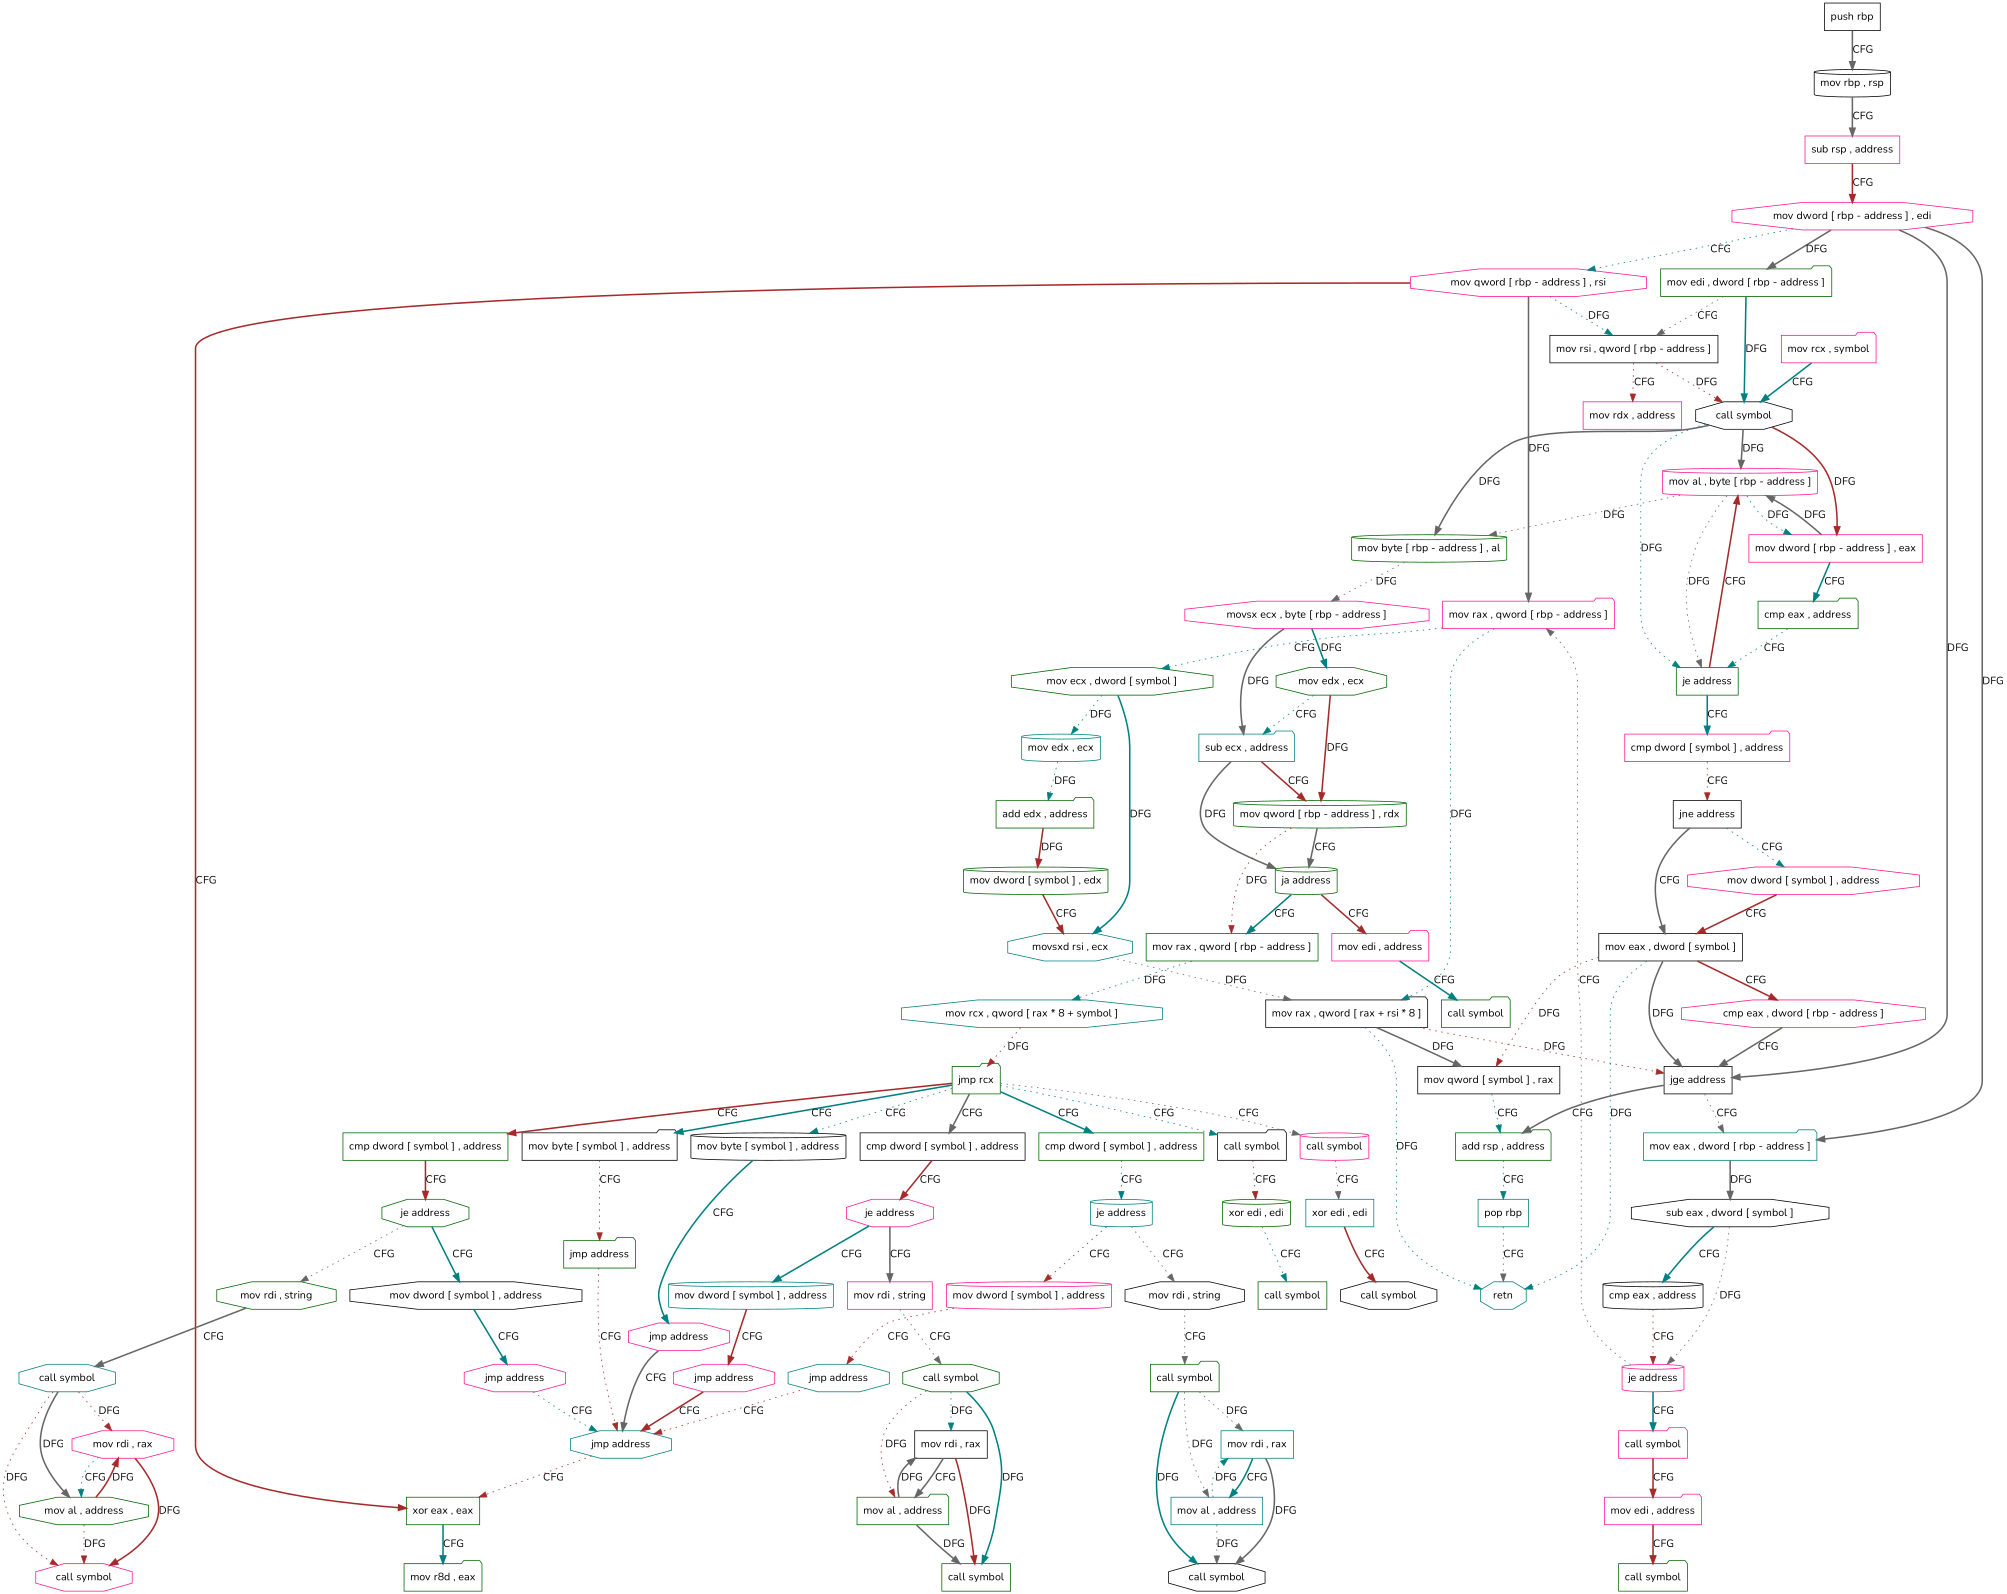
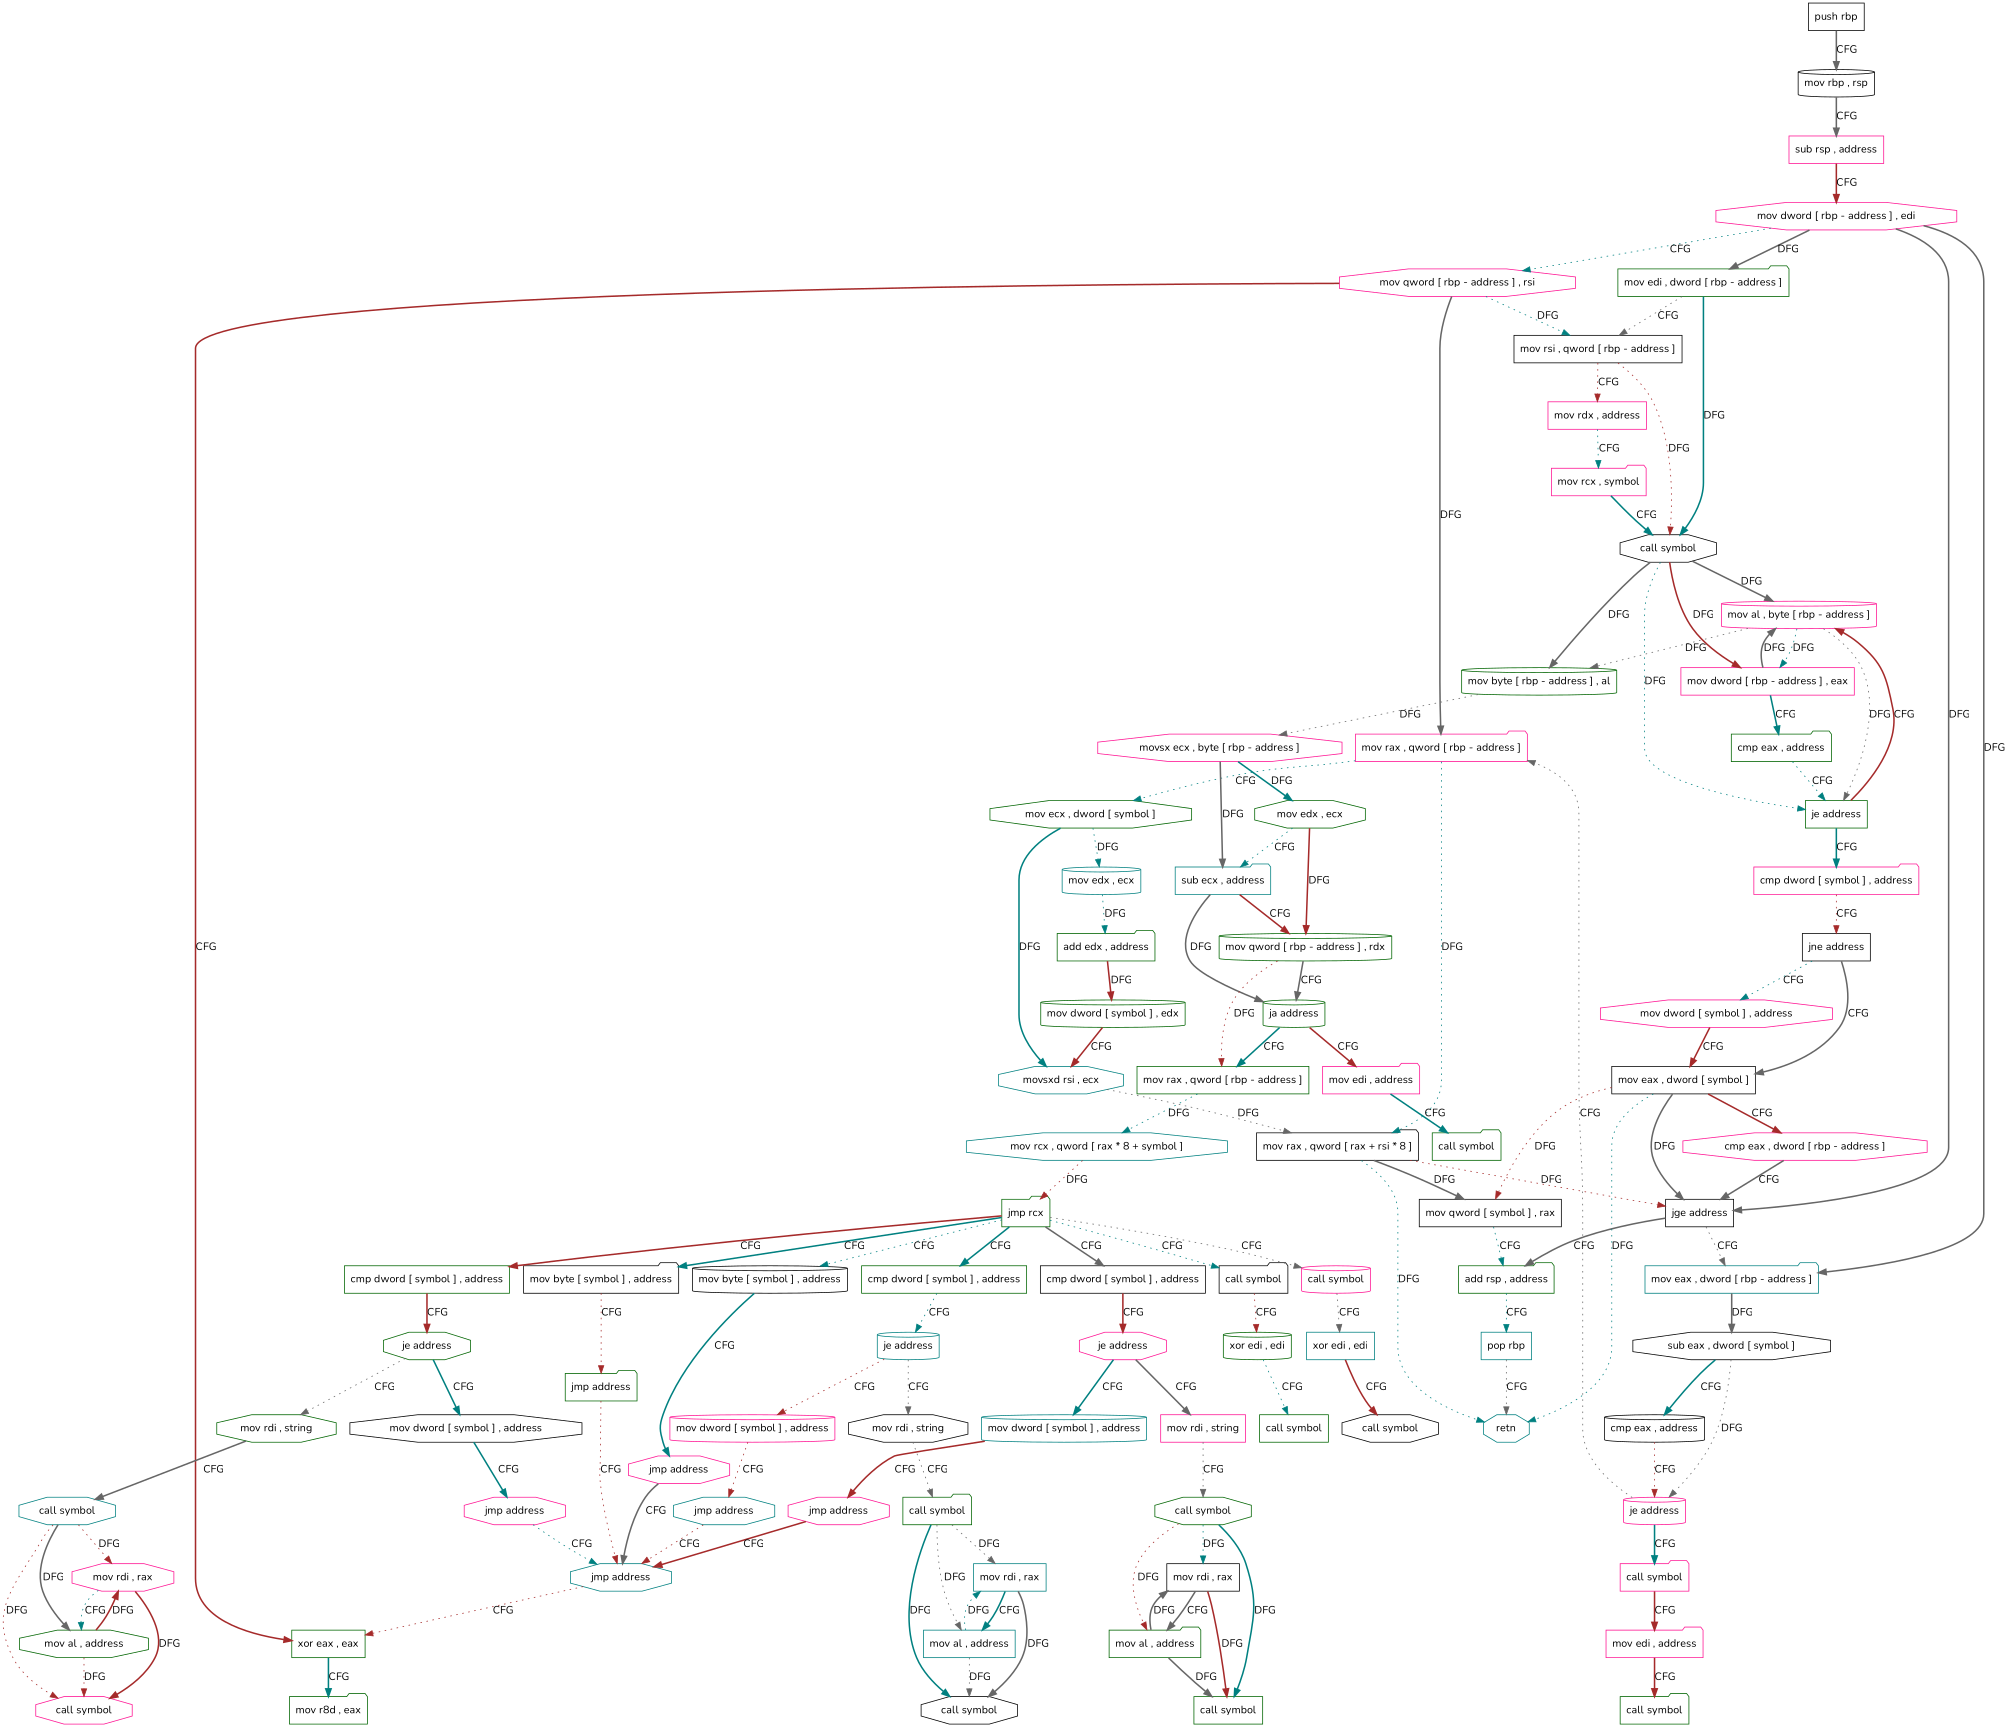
  digraph {
    fontname=Nunito
    node [color=darkgreen fontname=Nunito shape=octagon]
    edge [color=gray40 fontname=Nunito style=bold]
    n1 [color=black label="push rbp" shape=box]
    n2 [color=black label="mov rbp , rsp" shape=cylinder]
    n3 [color=deeppink label="sub rsp , address" shape=box]
    n4 [color=deeppink label="mov dword [ rbp - address ] , edi"]
    n5 [color=deeppink label="mov qword [ rbp - address ] , rsi"]
    n6 [color=black label="jge address" shape=box]
    n7 [color=teal label="mov eax , dword [ rbp - address ]" shape=folder]
    n8 [label="mov edi , dword [ rbp - address ]" shape=folder]
    n9 [label="xor eax , eax" shape=box]
    n10 [color=deeppink label="mov rax , qword [ rbp - address ]" shape=folder]
    n11 [color=black label="mov rsi , qword [ rbp - address ]" shape=box]
    n12 [label="add rsp , address" shape=folder]
    n13 [color=black label="sub eax , dword [ symbol ]"]
    n14 [color=black label="call symbol"]
    n15 [label="mov r8d , eax" shape=folder]
    n16 [label="mov ecx , dword [ symbol ]"]
    n17 [color=black label="mov rax , qword [ rax + rsi * 8 ]" shape=folder]
    n18 [color=deeppink label="mov rdx , address" shape=box]
    n19 [color=deeppink label="cmp dword [ symbol ] , address" shape=folder]
    n20 [color=black label="jne address" shape=box]
    n21 [color=black label="mov eax , dword [ symbol ]" shape=box]
    n22 [color=deeppink label="mov dword [ symbol ] , address"]
    n23 [color=deeppink label="cmp eax , dword [ rbp - address ]"]
    n24 [color=teal label=retn]
    n25 [color=black label="mov qword [ symbol ] , rax" shape=box]
    n26 [color=deeppink label="mov al , byte [ rbp - address ]" shape=cylinder]
    n27 [label="mov byte [ rbp - address ] , al" shape=cylinder]
    n28 [color=deeppink label="mov dword [ rbp - address ] , eax" shape=box]
    n29 [label="je address" shape=box]
    n30 [color=deeppink label="movsx ecx , byte [ rbp - address ]"]
    n31 [label="cmp eax , address" shape=folder]
    n32 [label="mov edx , ecx"]
    n33 [color=teal label="sub ecx , address" shape=folder]
    n34 [label="mov qword [ rbp - address ] , rdx" shape=cylinder]
    n35 [label="ja address" shape=cylinder]
    n36 [label="mov rax , qword [ rbp - address ]" shape=box]
    n37 [color=deeppink label="mov edi , address" shape=folder]
    n38 [color=teal label="mov rcx , qword [ rax * 8 + symbol ]"]
    n39 [label="call symbol" shape=folder]
    n40 [label="jmp rcx" shape=folder]
    n41 [color=teal label="pop rbp" shape=box]
    n42 [color=black label="cmp eax , address" shape=cylinder]
    n43 [color=deeppink label="je address" shape=cylinder]
    n44 [color=black label="call symbol" shape=folder]
    n45 [color=deeppink label="call symbol" shape=cylinder]
    n46 [color=black label="mov byte [ symbol ] , address" shape=folder]
    n47 [color=black label="mov byte [ symbol ] , address" shape=cylinder]
    n48 [label="cmp dword [ symbol ] , address" shape=box]
    n49 [label="cmp dword [ symbol ] , address" shape=box]
    n50 [color=black label="cmp dword [ symbol ] , address" shape=box]
    n51 [label="xor edi , edi" shape=cylinder]
    n52 [color=teal label="xor edi , edi" shape=box]
    n53 [label="jmp address" shape=folder]
    n54 [color=deeppink label="jmp address"]
    n55 [label="je address"]
    n56 [color=teal label="je address" shape=cylinder]
    n57 [color=deeppink label="je address"]
    n58 [label="call symbol" shape=box]
    n59 [color=black label="call symbol"]
    n60 [color=teal label="jmp address"]
    n61 [color=black label="mov dword [ symbol ] , address"]
    n62 [label="mov rdi , string"]
    n63 [color=deeppink label="mov dword [ symbol ] , address" shape=cylinder]
    n64 [color=black label="mov rdi , string"]
    n65 [color=teal label="mov dword [ symbol ] , address" shape=cylinder]
    n66 [color=deeppink label="mov rdi , string" shape=box]
    n67 [color=deeppink label="call symbol" shape=folder]
    n68 [color=deeppink label="mov edi , address" shape=folder]
    n69 [color=teal label="mov edx , ecx" shape=cylinder]
    n70 [color=teal label="movsxd rsi , ecx"]
    n71 [label="call symbol" shape=folder]
    n72 [color=deeppink label="jmp address"]
    n73 [color=teal label="call symbol"]
    n74 [color=deeppink label="mov rdi , rax"]
    n75 [label="mov al , address"]
    n76 [color=deeppink label="call symbol"]
    n77 [color=teal label="jmp address"]
    n78 [label="call symbol" shape=folder]
    n79 [color=teal label="mov rdi , rax" shape=box]
    n80 [color=teal label="mov al , address" shape=box]
    n81 [color=black label="call symbol"]
    n82 [color=deeppink label="jmp address"]
    n83 [label="call symbol"]
    n84 [color=black label="mov rdi , rax" shape=box]
    n85 [label="mov al , address" shape=folder]
    n86 [label="call symbol" shape=box]
    n87 [label="add edx , address" shape=folder]
    n88 [label="mov dword [ symbol ] , edx" shape=cylinder]
    n89 [color=deeppink label="mov rcx , symbol" shape=folder]
    n1 -> n2 [label=CFG]
    n2 -> n3 [label=CFG]
    n3 -> n4 [color=brown label=CFG]
    n4 -> n5 [color=teal label=CFG style=dotted]
    n4 -> n6 [label=DFG]
    n4 -> n7 [label=DFG]
    n4 -> n8 [label=DFG]
    n5 -> n9 [color=brown label=CFG]
    n5 -> n10 [label=DFG]
    n5 -> n11 [color=teal label=DFG style=dotted]
    n6 -> n7 [label=CFG style=dotted]
    n6 -> n12 [label=CFG]
    n7 -> n13 [label=DFG]
    n8 -> n11 [label=CFG style=dotted]
    n8 -> n14 [color=teal label=DFG]
    n9 -> n15 [color=teal label=CFG]
    n10 -> n16 [color=teal label=CFG style=dotted]
    n10 -> n17 [color=teal label=DFG style=dotted]
    n11 -> n14 [color=brown label=DFG style=dotted]
    n11 -> n18 [color=brown label=CFG style=dotted]
    n12 -> n41 [color=teal label=CFG style=dotted]
    n13 -> n42 [color=teal label=CFG]
    n13 -> n43 [label=DFG style=dotted]
    n14 -> n26 [label=DFG]
    n14 -> n27 [label=DFG]
    n14 -> n28 [color=brown label=DFG]
    n14 -> n29 [color=teal label=DFG style=dotted]
    n16 -> n69 [color=teal label=DFG style=dotted]
    n16 -> n70 [color=teal label=DFG]
    n17 -> n6 [color=brown label=DFG style=dotted]
    n17 -> n24 [color=teal label=DFG style=dotted]
    n17 -> n25 [label=DFG]
+   n18 -> n89 [color=teal label=CFG style=dotted]
    n19 -> n20 [color=brown label=CFG style=dotted]
    n20 -> n21 [label=CFG]
    n20 -> n22 [color=teal label=CFG style=dotted]
    n21 -> n6 [label=DFG]
    n21 -> n23 [color=brown label=CFG]
    n21 -> n24 [color=teal label=DFG style=dotted]
    n21 -> n25 [color=brown label=DFG style=dotted]
    n22 -> n21 [color=brown label=CFG]
    n23 -> n6 [label=CFG]
    n25 -> n12 [color=teal label=CFG style=dotted]
    n26 -> n27 [label=DFG style=dotted]
    n26 -> n28 [color=teal label=DFG style=dotted]
    n26 -> n29 [label=DFG style=dotted]
    n27 -> n30 [label=DFG style=dotted]
    n28 -> n26 [label=DFG]
    n28 -> n31 [color=teal label=CFG]
    n29 -> n19 [color=teal label=CFG]
    n29 -> n26 [color=brown label=CFG]
    n30 -> n32 [color=teal label=DFG]
    n30 -> n33 [label=DFG]
    n31 -> n29 [color=teal label=CFG style=dotted]
    n32 -> n33 [color=teal label=CFG style=dotted]
    n32 -> n34 [color=brown label=DFG]
    n33 -> n34 [color=brown label=CFG]
    n33 -> n35 [label=DFG]
    n34 -> n35 [label=CFG]
    n34 -> n36 [color=brown label=DFG style=dotted]
    n35 -> n36 [color=teal label=CFG]
    n35 -> n37 [color=brown label=CFG]
    n36 -> n38 [color=teal label=DFG style=dotted]
    n37 -> n39 [color=teal label=CFG]
    n38 -> n40 [color=brown label=DFG style=dotted]
    n40 -> n44 [color=teal label=CFG style=dotted]
    n40 -> n45 [label=CFG style=dotted]
    n40 -> n46 [color=teal label=CFG]
    n40 -> n47 [color=teal label=CFG style=dotted]
    n40 -> n48 [color=brown label=CFG]
    n40 -> n49 [color=teal label=CFG]
    n40 -> n50 [label=CFG]
    n41 -> n24 [label=CFG style=dotted]
    n42 -> n43 [color=brown label=CFG style=dotted]
    n43 -> n10 [label=CFG style=dotted]
    n43 -> n67 [color=teal label=CFG]
    n44 -> n51 [color=brown label=CFG style=dotted]
    n45 -> n52 [label=CFG style=dotted]
    n46 -> n53 [color=brown label=CFG style=dotted]
    n47 -> n54 [color=teal label=CFG]
    n48 -> n55 [color=brown label=CFG]
    n49 -> n56 [color=teal label=CFG style=dotted]
    n50 -> n57 [color=brown label=CFG]
    n51 -> n58 [color=teal label=CFG style=dotted]
    n52 -> n59 [color=brown label=CFG]
    n53 -> n60 [color=brown label=CFG style=dotted]
    n54 -> n60 [label=CFG]
    n55 -> n61 [color=teal label=CFG]
    n55 -> n62 [label=CFG style=dotted]
    n56 -> n63 [color=brown label=CFG style=dotted]
    n56 -> n64 [label=CFG style=dotted]
    n57 -> n65 [color=teal label=CFG]
    n57 -> n66 [label=CFG]
    n60 -> n9 [color=brown label=CFG style=dotted]
    n61 -> n72 [color=teal label=CFG]
    n62 -> n73 [label=CFG]
    n63 -> n77 [color=brown label=CFG style=dotted]
    n64 -> n78 [label=CFG style=dotted]
    n65 -> n82 [color=brown label=CFG]
    n66 -> n83 [label=CFG style=dotted]
    n67 -> n68 [color=brown label=CFG]
    n68 -> n71 [color=brown label=CFG]
    n69 -> n87 [color=teal label=DFG style=dotted]
    n70 -> n17 [label=DFG style=dotted]
    n72 -> n60 [color=teal label=CFG style=dotted]
    n73 -> n74 [color=brown label=DFG style=dotted]
    n73 -> n75 [label=DFG]
    n73 -> n76 [color=brown label=DFG style=dotted]
    n74 -> n75 [color=teal label=CFG style=dotted]
    n74 -> n76 [color=brown label=DFG]
    n75 -> n74 [color=brown label=DFG]
    n75 -> n76 [color=brown label=DFG style=dotted]
    n77 -> n60 [color=brown label=CFG style=dotted]
    n78 -> n79 [label=DFG style=dotted]
    n78 -> n80 [label=DFG style=dotted]
    n78 -> n81 [color=teal label=DFG]
    n79 -> n80 [color=teal label=CFG]
    n79 -> n81 [label=DFG]
    n80 -> n79 [color=teal label=DFG style=dotted]
    n80 -> n81 [label=DFG style=dotted]
    n82 -> n60 [color=brown label=CFG]
    n83 -> n84 [color=teal label=DFG style=dotted]
    n83 -> n85 [color=brown label=DFG style=dotted]
    n83 -> n86 [color=teal label=DFG]
    n84 -> n85 [label=CFG]
    n84 -> n86 [color=brown label=DFG]
    n85 -> n84 [label=DFG]
    n85 -> n86 [label=DFG]
    n87 -> n88 [color=brown label=DFG]
    n88 -> n70 [color=brown label=CFG]
    n89 -> n14 [color=teal label=CFG]
  }
